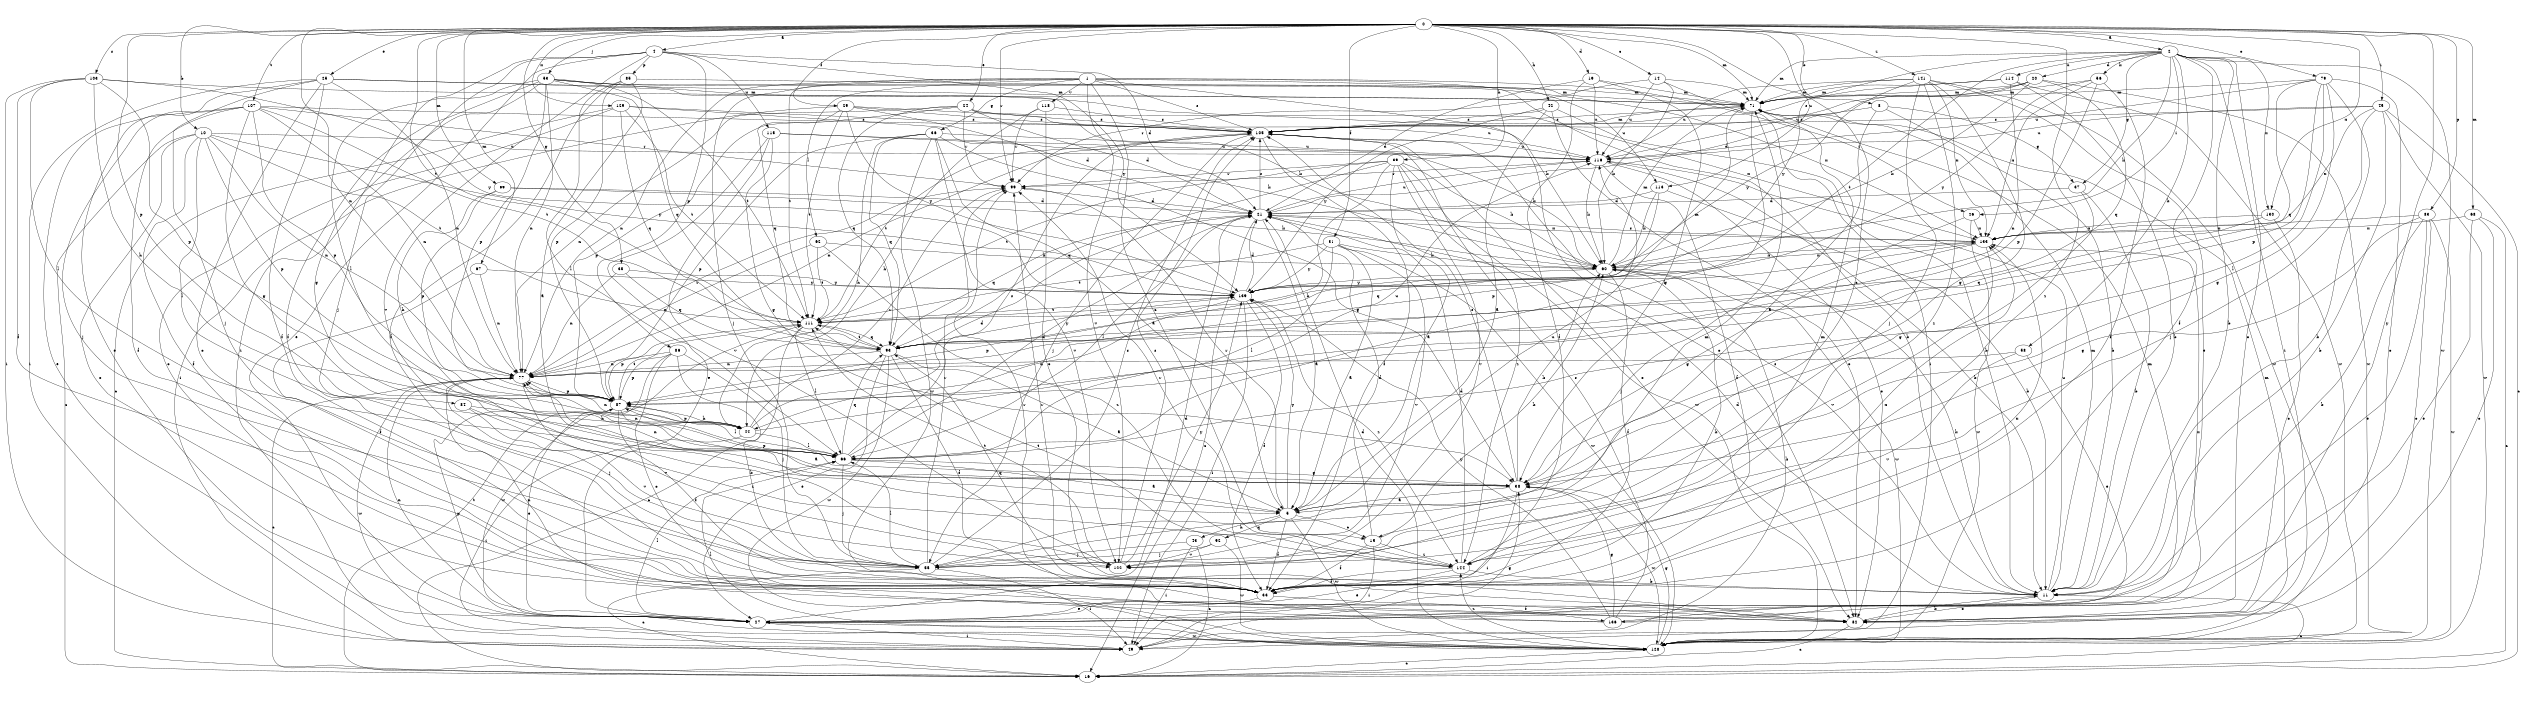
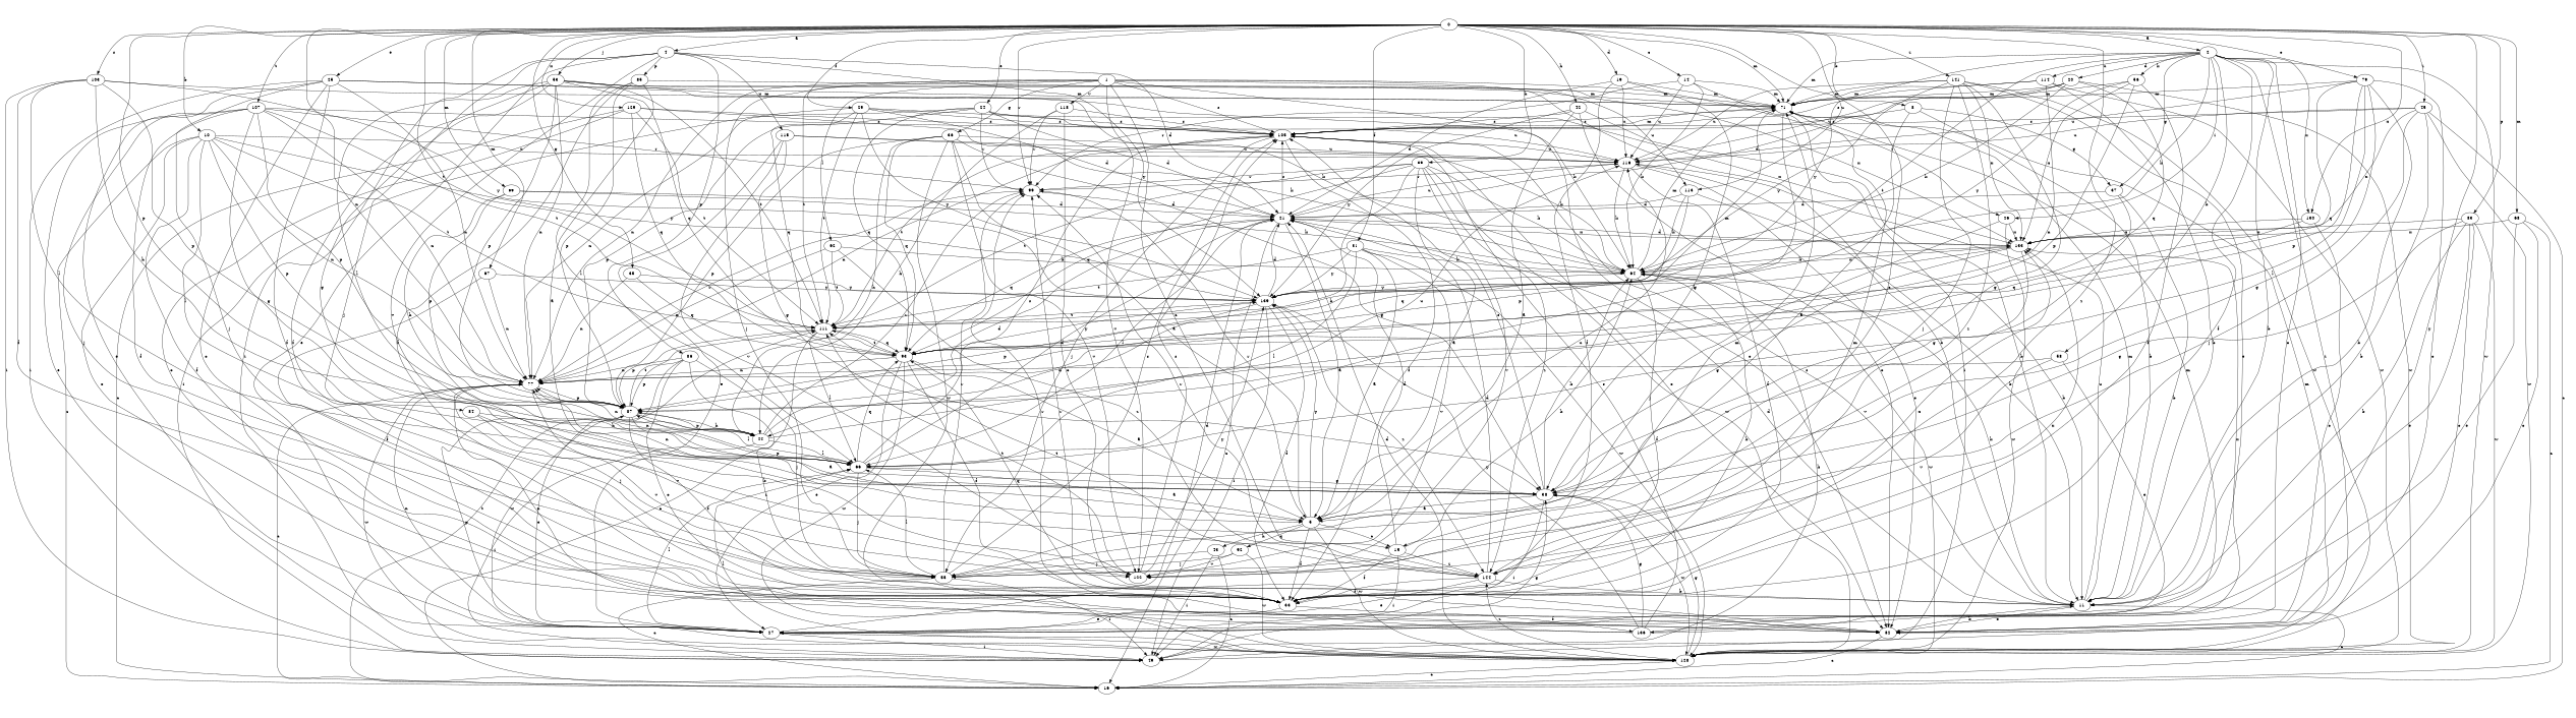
  strict digraph {
    0
    2
    4
    8
    10
    14
    15
    19
    24
    25
    29
    31
    35
    39
    42
    45
    53
    67
    68
    69
    71
    77
    79
    83
    84
    99
    103
    107
    111
    113
    129
    130
    136
    141
    144
    11
    46
    82
    20
    33
    37
    49
    56
    58
-   60
+   60 [label=64]
    114
    128
    139
    55
    122
    21
    27
    85
    86
    115
    105
    5
    116
    16
    66
    87
    38
    93
    133
    44
    1
    36
    62
    118
    43
    92
    0 -> 2 [label=a]
    0 -> 4 [label=a]
    0 -> 8 [label=b]
    0 -> 10 [label=b]
    0 -> 14 [label=c]
    0 -> 15 [label=c]
    0 -> 19 [label=d]
    0 -> 24 [label=e]
    0 -> 25 [label=e]
    0 -> 29 [label=f]
    0 -> 31 [label=f]
    0 -> 35 [label=g]
    0 -> 39 [label=h]
    0 -> 42 [label=h]
    0 -> 45 [label=i]
    0 -> 53 [label=j]
    0 -> 67 [label=m]
    0 -> 68 [label=m]
    0 -> 69 [label=m]
    0 -> 71 [label=m]
    0 -> 77 [label=n]
    0 -> 79 [label=o]
    0 -> 83 [label=p]
    0 -> 84 [label=p]
    0 -> 99 [label=r]
    0 -> 103 [label=s]
    0 -> 107 [label=t]
    0 -> 111 [label=t]
    0 -> 113 [label=u]
    0 -> 129 [label=x]
    0 -> 130 [label=x]
    0 -> 136 [label=y]
    0 -> 141 [label=z]
    0 -> 144 [label=z]
    2 -> 71 [label=m]
    2 -> 111 [label=t]
    2 -> 130 [label=x]
    2 -> 11 [label=b]
    2 -> 46 [label=i]
    2 -> 82 [label=o]
    2 -> 20 [label=d]
    2 -> 33 [label=f]
    2 -> 37 [label=g]
    2 -> 49 [label=i]
    2 -> 56 [label=k]
    2 -> 58 [label=k]
    2 -> 60 [label=k]
    2 -> 114 [label=u]
    2 -> 128 [label=w]
    2 -> 139 [label=y]
    4 -> 49 [label=i]
    4 -> 139 [label=y]
    4 -> 55 [label=j]
    4 -> 122 [label=v]
    4 -> 21 [label=d]
    4 -> 27 [label=e]
    4 -> 85 [label=p]
    4 -> 86 [label=p]
    4 -> 115 [label=u]
    8 -> 11 [label=b]
    8 -> 37 [label=g]
    8 -> 105 [label=s]
    8 -> 5 [label=a]
    10 -> 77 [label=n]
    10 -> 111 [label=t]
    10 -> 82 [label=o]
    10 -> 33 [label=f]
    10 -> 139 [label=y]
    10 -> 116 [label=u]
    10 -> 16 [label=c]
    10 -> 66 [label=l]
    10 -> 87 [label=p]
    14 -> 71 [label=m]
    14 -> 99 [label=r]
    14 -> 49 [label=i]
    14 -> 60 [label=k]
    14 -> 116 [label=u]
    15 -> 144 [label=z]
    15 -> 33 [label=f]
    15 -> 49 [label=i]
    15 -> 60 [label=k]
    15 -> 21 [label=d]
    19 -> 71 [label=m]
    19 -> 33 [label=f]
    19 -> 21 [label=d]
    19 -> 116 [label=u]
    19 -> 38 [label=g]
    24 -> 77 [label=n]
    24 -> 99 [label=r]
    24 -> 21 [label=d]
    24 -> 105 [label=s]
    24 -> 87 [label=p]
    24 -> 93 [label=q]
    24 -> 133 [label=x]
    25 -> 71 [label=m]
    25 -> 77 [label=n]
    25 -> 82 [label=o]
    25 -> 33 [label=f]
    25 -> 49 [label=i]
    25 -> 60 [label=k]
    25 -> 55 [label=j]
    25 -> 27 [label=e]
    29 -> 111 [label=t]
    29 -> 49 [label=i]
    29 -> 139 [label=y]
    29 -> 21 [label=d]
    29 -> 105 [label=s]
    29 -> 116 [label=u]
    29 -> 93 [label=q]
    31 -> 111 [label=t]
    31 -> 60 [label=k]
    31 -> 128 [label=w]
    31 -> 139 [label=y]
    31 -> 122 [label=v]
    31 -> 5 [label=a]
    31 -> 66 [label=l]
    35 -> 77 [label=n]
    35 -> 139 [label=y]
    35 -> 93 [label=q]
    39 -> 99 [label=r]
    39 -> 111 [label=t]
    39 -> 144 [label=z]
    39 -> 60 [label=k]
    39 -> 128 [label=w]
    39 -> 122 [label=v]
    39 -> 5 [label=a]
    39 -> 93 [label=q]
    39 -> 44 [label=h]
    42 -> 11 [label=b]
    42 -> 82 [label=o]
    42 -> 139 [label=y]
    42 -> 105 [label=s]
    42 -> 5 [label=a]
    45 -> 11 [label=b]
    45 -> 128 [label=w]
    45 -> 55 [label=j]
    45 -> 105 [label=s]
    45 -> 116 [label=u]
    45 -> 16 [label=c]
    45 -> 133 [label=x]
    53 -> 71 [label=m]
    53 -> 77 [label=n]
    53 -> 111 [label=t]
    53 -> 33 [label=f]
    53 -> 60 [label=k]
    53 -> 66 [label=l]
    53 -> 87 [label=p]
    53 -> 38 [label=g]
    53 -> 93 [label=q]
    53 -> 133 [label=x]
    67 -> 77 [label=n]
    67 -> 33 [label=f]
    67 -> 139 [label=y]
    68 -> 82 [label=o]
    68 -> 27 [label=e]
    68 -> 16 [label=c]
    68 -> 133 [label=x]
    69 -> 60 [label=k]
    69 -> 21 [label=d]
    69 -> 87 [label=p]
    69 -> 44 [label=h]
    71 -> 105 [label=s]
    71 -> 66 [label=l]
    77 -> 99 [label=r]
    77 -> 128 [label=w]
    77 -> 55 [label=j]
    77 -> 122 [label=v]
    77 -> 16 [label=c]
    77 -> 87 [label=p]
    79 -> 71 [label=m]
    79 -> 11 [label=b]
    79 -> 82 [label=o]
    79 -> 116 [label=u]
    79 -> 66 [label=l]
    79 -> 87 [label=p]
    79 -> 38 [label=g]
    79 -> 93 [label=q]
    83 -> 11 [label=b]
    83 -> 82 [label=o]
    83 -> 128 [label=w]
    83 -> 27 [label=e]
    83 -> 38 [label=g]
    83 -> 133 [label=x]
    84 -> 144 [label=z]
    84 -> 122 [label=v]
    84 -> 44 [label=h]
    99 -> 21 [label=d]
    103 -> 71 [label=m]
    103 -> 33 [label=f]
    103 -> 49 [label=i]
    103 -> 139 [label=y]
    103 -> 66 [label=l]
    103 -> 87 [label=p]
    103 -> 44 [label=h]
    107 -> 77 [label=n]
    107 -> 99 [label=r]
    107 -> 111 [label=t]
    107 -> 33 [label=f]
    107 -> 55 [label=j]
    107 -> 27 [label=e]
    107 -> 105 [label=s]
    107 -> 87 [label=p]
    107 -> 38 [label=g]
    111 -> 71 [label=m]
    111 -> 16 [label=c]
    111 -> 66 [label=l]
    111 -> 87 [label=p]
    111 -> 93 [label=q]
    113 -> 11 [label=b]
    113 -> 60 [label=k]
    113 -> 21 [label=d]
    113 -> 87 [label=p]
    129 -> 111 [label=t]
    129 -> 82 [label=o]
    129 -> 60 [label=k]
    129 -> 105 [label=s]
    129 -> 16 [label=c]
    129 -> 93 [label=q]
    130 -> 82 [label=o]
    130 -> 93 [label=q]
    130 -> 133 [label=x]
    136 -> 71 [label=m]
    136 -> 77 [label=n]
    136 -> 99 [label=r]
    136 -> 139 [label=y]
    136 -> 105 [label=s]
    136 -> 38 [label=g]
    136 -> 133 [label=x]
    141 -> 71 [label=m]
    141 -> 144 [label=z]
    141 -> 128 [label=w]
    141 -> 139 [label=y]
    141 -> 55 [label=j]
    141 -> 27 [label=e]
    141 -> 116 [label=u]
    141 -> 38 [label=g]
    141 -> 133 [label=x]
    144 -> 71 [label=m]
    144 -> 99 [label=r]
    144 -> 111 [label=t]
    144 -> 11 [label=b]
    144 -> 33 [label=f]
    144 -> 21 [label=d]
    144 -> 27 [label=e]
    144 -> 133 [label=x]
    11 -> 71 [label=m]
    11 -> 82 [label=o]
    11 -> 60 [label=k]
    11 -> 21 [label=d]
    11 -> 105 [label=s]
    11 -> 116 [label=u]
    11 -> 16 [label=c]
    46 -> 128 [label=w]
    46 -> 55 [label=j]
    46 -> 133 [label=x]
    82 -> 99 [label=r]
    82 -> 11 [label=b]
    82 -> 16 [label=c]
    20 -> 71 [label=m]
    20 -> 60 [label=k]
    20 -> 128 [label=w]
    20 -> 21 [label=d]
    20 -> 116 [label=u]
    20 -> 93 [label=q]
    33 -> 136 [label=f]
    33 -> 60 [label=k]
    33 -> 27 [label=e]
    33 -> 93 [label=q]
    33 -> 133 [label=x]
    37 -> 11 [label=b]
    37 -> 21 [label=d]
    37 -> 38 [label=g]
    49 -> 60 [label=k]
    49 -> 38 [label=g]
    56 -> 71 [label=m]
    56 -> 33 [label=f]
    56 -> 139 [label=y]
    56 -> 87 [label=p]
    56 -> 133 [label=x]
    58 -> 77 [label=n]
    58 -> 122 [label=v]
    58 -> 27 [label=e]
    60 -> 71 [label=m]
    60 -> 33 [label=f]
    60 -> 128 [label=w]
    60 -> 139 [label=y]
    60 -> 133 [label=x]
    114 -> 71 [label=m]
    114 -> 77 [label=n]
    114 -> 11 [label=b]
    114 -> 128 [label=w]
    114 -> 105 [label=s]
    128 -> 71 [label=m]
    128 -> 144 [label=z]
    128 -> 21 [label=d]
    128 -> 16 [label=c]
    128 -> 66 [label=l]
    128 -> 38 [label=g]
    139 -> 111 [label=t]
    139 -> 144 [label=z]
    139 -> 33 [label=f]
    139 -> 49 [label=i]
    139 -> 21 [label=d]
    139 -> 87 [label=p]
    55 -> 71 [label=m]
    55 -> 99 [label=r]
    55 -> 49 [label=i]
    55 -> 105 [label=s]
    55 -> 16 [label=c]
    55 -> 66 [label=l]
    122 -> 111 [label=t]
    122 -> 139 [label=y]
    122 -> 105 [label=s]
    21 -> 105 [label=s]
    21 -> 5 [label=a]
    21 -> 116 [label=u]
    21 -> 16 [label=c]
    21 -> 66 [label=l]
    21 -> 93 [label=q]
    21 -> 133 [label=x]
    27 -> 77 [label=n]
    27 -> 49 [label=i]
    27 -> 128 [label=w]
    27 -> 21 [label=d]
    27 -> 66 [label=l]
    27 -> 87 [label=p]
    85 -> 71 [label=m]
    85 -> 33 [label=f]
    85 -> 5 [label=a]
    85 -> 66 [label=l]
    85 -> 87 [label=p]
    86 -> 77 [label=n]
    86 -> 11 [label=b]
    86 -> 82 [label=o]
    86 -> 128 [label=w]
    86 -> 55 [label=j]
    86 -> 87 [label=p]
    115 -> 60 [label=k]
    115 -> 122 [label=v]
    115 -> 27 [label=e]
    115 -> 116 [label=u]
    115 -> 38 [label=g]
    105 -> 71 [label=m]
    105 -> 77 [label=n]
    105 -> 111 [label=t]
    105 -> 82 [label=o]
    105 -> 33 [label=f]
    105 -> 55 [label=j]
    105 -> 116 [label=u]
    5 -> 15 [label=c]
    5 -> 99 [label=r]
    5 -> 33 [label=f]
    5 -> 128 [label=w]
    5 -> 139 [label=y]
    5 -> 116 [label=u]
    5 -> 43 [label=h]
    5 -> 92 [label=q]
    116 -> 99 [label=r]
    116 -> 11 [label=b]
    116 -> 82 [label=o]
    116 -> 33 [label=f]
    116 -> 60 [label=k]
    16 -> 111 [label=t]
    66 -> 77 [label=n]
    66 -> 55 [label=j]
    66 -> 21 [label=d]
    66 -> 105 [label=s]
    66 -> 5 [label=a]
    66 -> 38 [label=g]
    66 -> 93 [label=q]
    87 -> 111 [label=t]
    87 -> 33 [label=f]
    87 -> 27 [label=e]
    87 -> 5 [label=a]
    87 -> 66 [label=l]
    87 -> 44 [label=h]
    38 -> 77 [label=n]
    38 -> 49 [label=i]
    38 -> 60 [label=k]
    38 -> 128 [label=w]
    38 -> 105 [label=s]
    38 -> 5 [label=a]
    38 -> 87 [label=p]
    93 -> 77 [label=n]
    93 -> 111 [label=t]
    93 -> 33 [label=f]
    93 -> 128 [label=w]
    93 -> 139 [label=y]
    93 -> 27 [label=e]
    93 -> 5 [label=a]
    133 -> 60 [label=k]
    133 -> 122 [label=v]
-   133 -> 21 [label=s]
+   133 -> 21 [label=d]
    133 -> 38 [label=g]
    133 -> 93 [label=q]
    44 -> 77 [label=n]
    44 -> 99 [label=r]
    44 -> 49 [label=i]
    44 -> 21 [label=d]
    44 -> 116 [label=u]
    44 -> 66 [label=l]
    44 -> 87 [label=p]
    1 -> 15 [label=c]
    1 -> 77 [label=n]
    1 -> 111 [label=t]
    1 -> 113 [label=u]
    1 -> 11 [label=b]
    1 -> 46 [label=i]
    1 -> 82 [label=o]
    1 -> 55 [label=j]
    1 -> 122 [label=v]
    1 -> 105 [label=s]
    1 -> 36 [label=g]
    1 -> 62 [label=l]
    1 -> 118 [label=v]
    36 -> 128 [label=w]
    36 -> 122 [label=v]
    36 -> 5 [label=a]
    36 -> 116 [label=u]
    36 -> 87 [label=p]
    36 -> 38 [label=g]
    36 -> 93 [label=q]
    36 -> 44 [label=h]
    62 -> 77 [label=n]
    62 -> 111 [label=t]
    62 -> 144 [label=z]
    62 -> 60 [label=k]
    118 -> 99 [label=r]
    118 -> 82 [label=o]
    118 -> 105 [label=s]
    118 -> 44 [label=h]
    43 -> 49 [label=i]
    43 -> 55 [label=j]
    43 -> 16 [label=c]
    92 -> 128 [label=w]
    92 -> 55 [label=j]
    92 -> 122 [label=v]
  }
